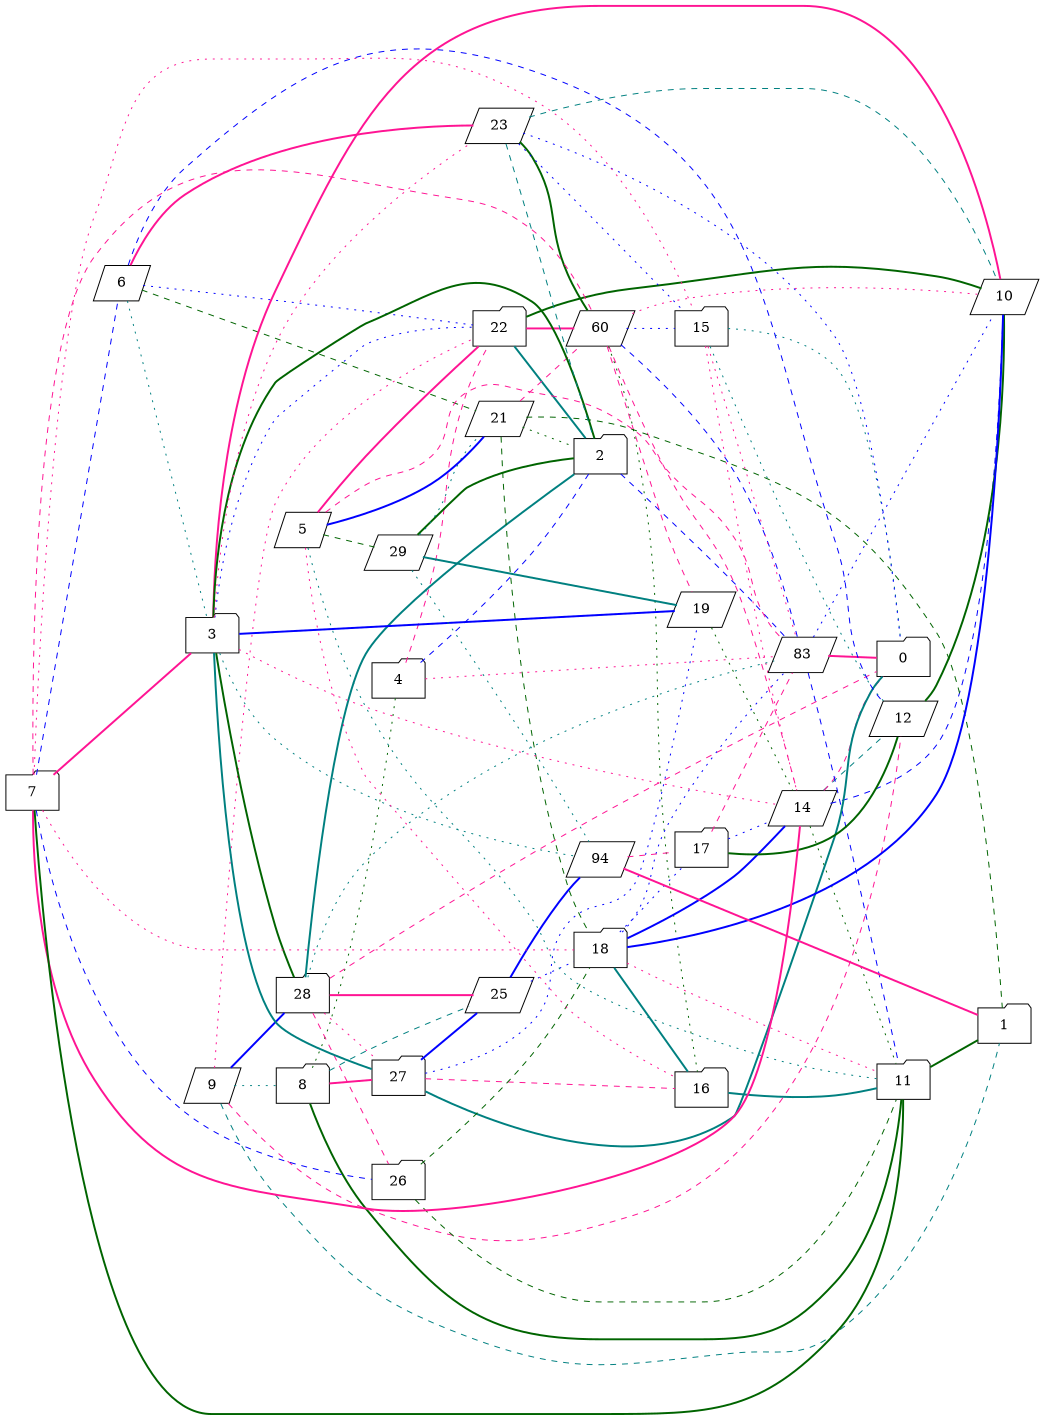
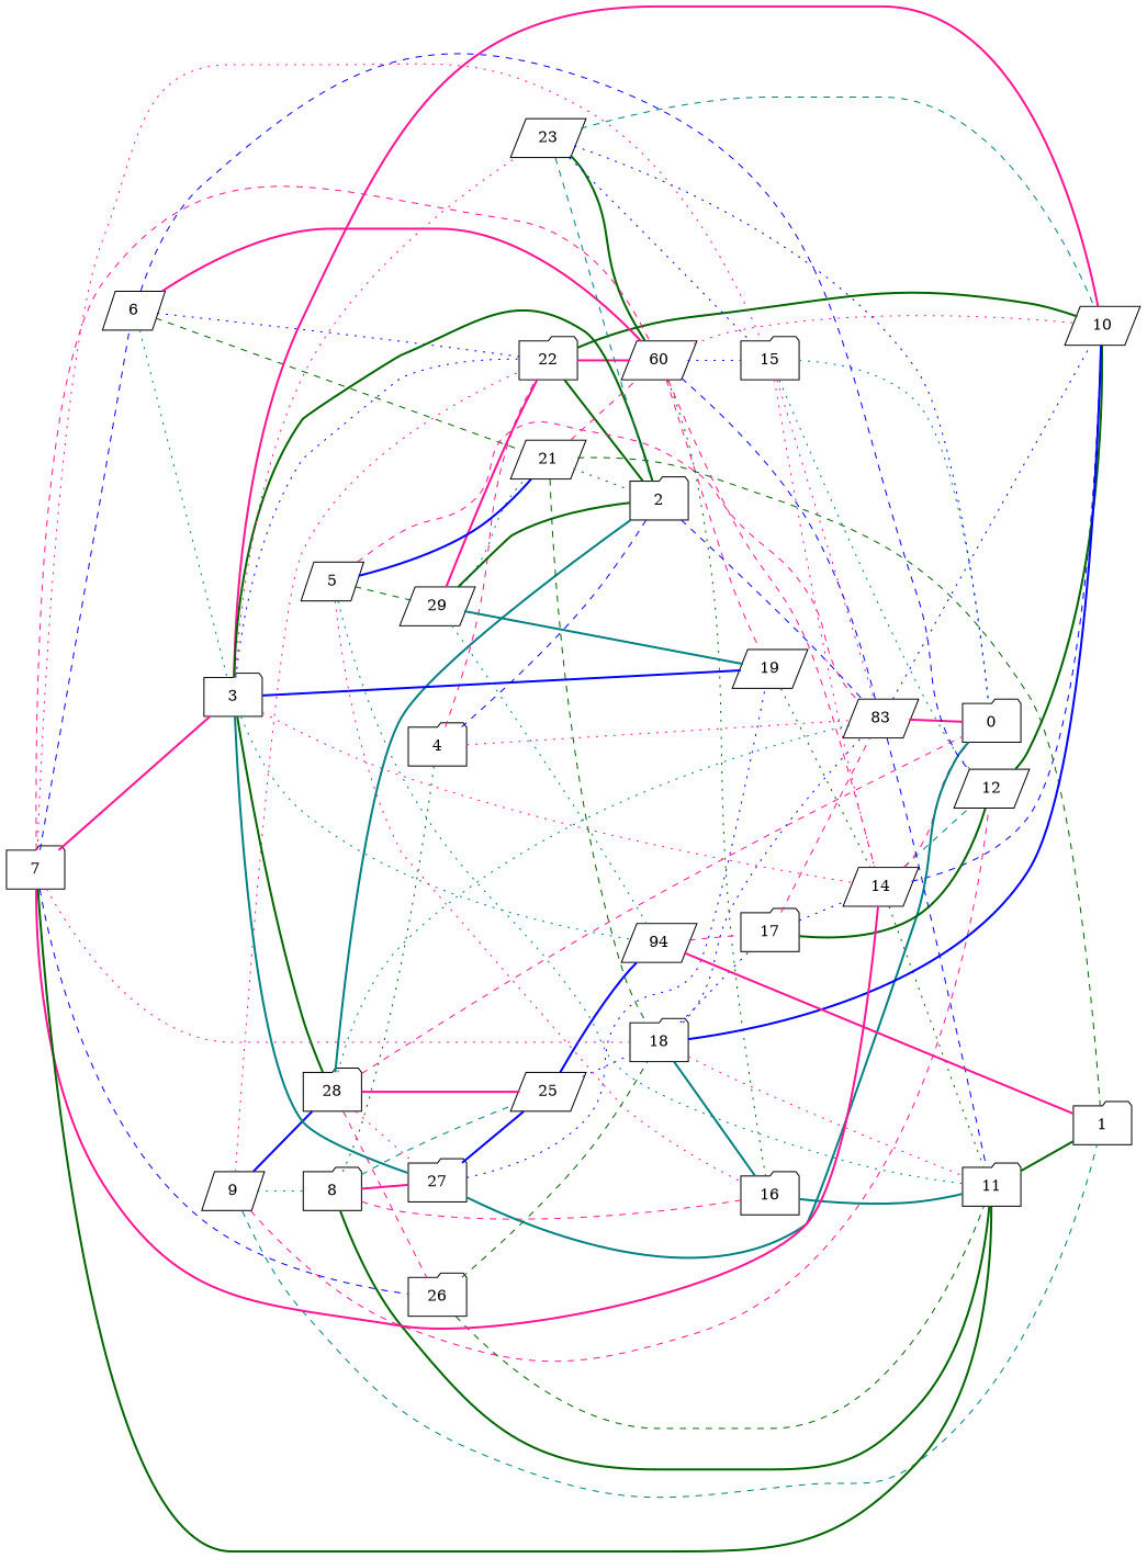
  digraph {
    rankdir=LR
    node [shape=folder]
    edge [color=deeppink dir=none style=dotted]
    22
    10 [shape=parallelogram]
    n3 [label=60 shape=parallelogram]
    2
    15
    19 [shape=parallelogram]
    14 [shape=parallelogram]
    16
    n9 [label=83 shape=parallelogram]
    9 [shape=parallelogram]
    1
    8
    12 [shape=parallelogram]
    28
    0
    11
    27
    25 [shape=parallelogram]
    4
    6 [shape=parallelogram]
    21 [shape=parallelogram]
    3
    18
    23 [shape=parallelogram]
    n25 [label=94 shape=parallelogram]
    17
    26
    29 [shape=parallelogram]
    7
    5 [shape=parallelogram]
    subgraph sub_1 {
      22
      10
      n3
      2
      15
      19
      14
      16
      n9
      9
      1
      8
      12
      28
      0
      11
      27
      25
      4
      6
      21
      3
      18
      23
      n25
      17
      26
      29
      7
      5
    }
    22 -> 10 [color=darkgreen style=bold]
    22 -> n3 [style=bold]
-   22 -> 2 [color=teal style=bold]
+   22 -> 2 [color=darkgreen style=bold]
    n3 -> 10
    n3 -> 15 [color=blue]
    n3 -> 19 [style=dashed]
    n3 -> 14 [style=dashed]
    n3 -> 16 [color=darkgreen]
    n3 -> n9 [color=blue style=dashed]
    2 -> n9 [color=blue style=dashed]
    15 -> 14
    15 -> n9
    15 -> 12 [color=teal]
    15 -> 0 [color=teal]
    19 -> 14 [color=darkgreen]
    14 -> 10 [color=blue style=dashed]
    14 -> 12 [color=teal style=dashed]
    14 -> 0 [style=dashed]
    14 -> 11 [color=darkgreen]
    16 -> 11 [color=teal style=bold]
    n9 -> 10 [color=blue]
    n9 -> 0 [style=bold]
    n9 -> 11 [color=blue style=dashed]
    9 -> 22
    9 -> 1 [color=teal style=dashed]
    9 -> 8 [color=teal]
    9 -> 12 [style=dashed]
    9 -> 28 [color=blue style=bold]
    8 -> 11 [color=darkgreen style=bold]
    8 -> 27 [style=bold]
    8 -> 25 [color=teal style=dashed]
    8 -> 4 [color=darkgreen]
    12 -> 10 [color=darkgreen style=bold]
    28 -> 2 [color=teal style=bold]
    28 -> n9 [color=teal]
    28 -> 0 [style=dashed]
    28 -> 27
    28 -> 25 [style=bold]
    28 -> 26 [style=dashed]
    11 -> 1 [color=darkgreen style=bold]
    27 -> 19 [color=blue]
-   27 -> 16 [style=dashed]
+   8 -> 16 [style=dashed]
    27 -> 0 [color=teal style=bold]
    27 -> 25 [color=blue style=bold]
    25 -> 18 [color=blue]
    25 -> n25 [color=blue style=bold]
    4 -> 22 [style=dashed]
    4 -> 2 [color=blue style=dashed]
    4 -> n9
    6 -> 22 [color=blue]
-   6 -> 23 [style=bold]
+   6 -> n3 [style=bold]
    6 -> 12 [color=blue style=dashed]
    6 -> 21 [color=darkgreen style=dashed]
    6 -> 3 [color=teal]
    21 -> n3 [style=dashed]
    21 -> 2 [color=darkgreen]
    21 -> 1 [color=darkgreen style=dashed]
    21 -> 18 [color=darkgreen style=dashed]
    3 -> 22 [color=blue]
    3 -> 10 [style=bold]
    3 -> 2 [color=darkgreen style=bold]
    3 -> 19 [color=blue style=bold]
    3 -> 14
    3 -> 28 [color=darkgreen style=bold]
    3 -> 27 [color=teal style=bold]
    3 -> 23
    3 -> n25 [color=teal]
    18 -> 10 [color=blue style=bold]
-   18 -> 14 [color=blue style=bold]
    18 -> 16 [color=teal style=bold]
    18 -> n9 [color=blue]
    18 -> 11
    18 -> 17 [color=blue]
    23 -> 10 [color=teal style=dashed]
    23 -> n3 [color=darkgreen style=bold]
    23 -> 2 [color=teal style=dashed]
    23 -> 15 [color=blue]
    23 -> 0 [color=blue]
    n25 -> 1 [style=bold]
    n25 -> 17 [style=dashed]
    17 -> 14 [color=blue]
    17 -> n9 [style=dashed]
    17 -> 12 [color=darkgreen style=bold]
    26 -> 11 [color=darkgreen style=dashed]
    26 -> 18 [color=darkgreen style=dashed]
    29 -> 2 [color=darkgreen style=bold]
    29 -> 19 [color=teal style=bold]
    29 -> 21 [color=teal]
    29 -> n25 [color=teal]
    7 -> n3 [style=dashed]
    7 -> 15
    7 -> 14 [style=bold]
    7 -> 11 [color=darkgreen style=bold]
    7 -> 6 [color=blue style=dashed]
    7 -> 3 [style=bold]
    7 -> 18
    7 -> 26 [color=blue style=dashed]
-   5 -> 22 [style=bold]
+   29 -> 22 [style=bold]
    5 -> 16
    5 -> n9 [style=dashed]
    5 -> 11 [color=teal]
    5 -> 21 [color=blue style=bold]
    5 -> 29 [color=darkgreen style=dashed]
  }
